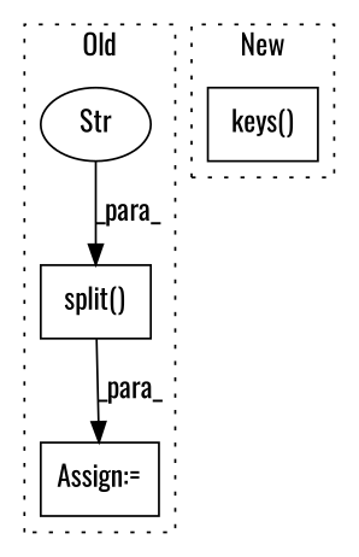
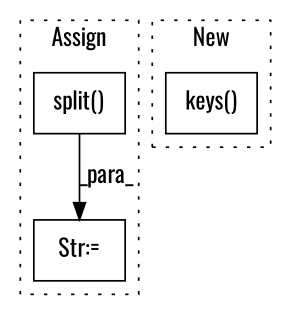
  digraph {
    fontname=Oswald
    node [a=75 l=3 shape=box fontname=Oswald]
    edge [fontname=Oswald]
    n1 [l="12,1" label="split()" s="4394,4409"]
-   n2 [a=68 label="Assign:=" s=4391]
-   n3 [a=66 label=Str s=4406 shape=ellipse]
+   n2 [a=68 label="Str:=" s=4391]
    n4 [l=19 label="keys()" s=3912]
    subgraph cluster_1 {
-     label=Old
+     label=Assign
      style=dotted
      n1
      n2
-     n3
    }
    subgraph cluster_2 {
      label=New
      style=dotted
      n4
    }
    n1 -> n2 [label=_para_]
-   n3 -> n1 [label=_para_]
  }
